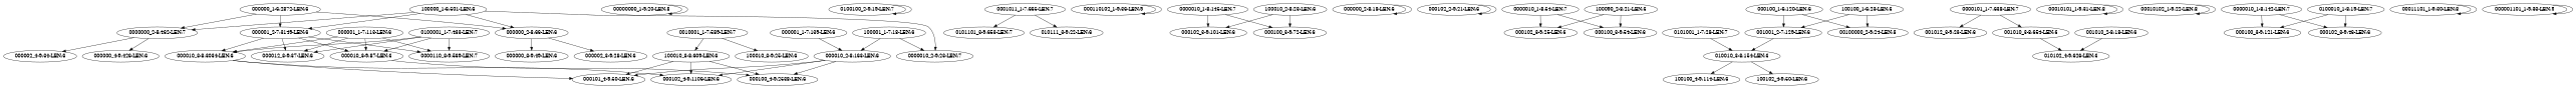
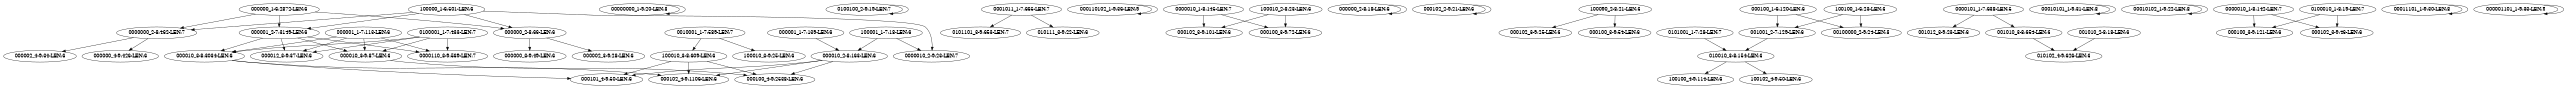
  digraph {
    "100000_1-6:501-LEN:6"
    "0000000_2-8:462-LEN:7"
    "0000010_2-9:23-LEN:7"
    "000001_2-7:3149-LEN:6"
    "000000_2-8:66-LEN:6"
    "000002_4-9:34-LEN:6"
    "000000_4-9:426-LEN:6"
    "0000110_3-9:569-LEN:7"
    "000012_3-9:37-LEN:6"
    "000010_3-8:3034-LEN:6"
    "000010_3-9:87-LEN:6"
    "000000_3-9:49-LEN:6"
    "000002_3-9:28-LEN:6"
    "000102_4-9:1106-LEN:6"
    "000101_4-9:50-LEN:6"
    "000100_4-9:2538-LEN:6"
    "000000_1-6:2872-LEN:6"
    "00000000_1-9:20-LEN:8"
    "0100100_2-9:19-LEN:7"
    "0001011_1-7:665-LEN:7"
    "0101101_3-9:653-LEN:7"
    "010111_3-9:22-LEN:6"
    "000001_1-7:113-LEN:6"
    "000110102_1-9:36-LEN:9"
    "0000010_1-8:145-LEN:7"
    "000102_3-9:101-LEN:6"
    "000100_3-9:72-LEN:6"
    "000000_2-8:18-LEN:6"
    "000102_2-9:21-LEN:6"
-   "0000010_1-8:54-LEN:7"
    "000102_3-9:25-LEN:6"
    "000100_3-9:54-LEN:6"
    "100010_2-8:23-LEN:6"
    "0101001_1-7:28-LEN:7"
    "010010_3-8:154-LEN:6"
    "100100_4-9:114-LEN:6"
    "100102_4-9:50-LEN:6"
    "000100_1-6:120-LEN:6"
    "001001_2-7:129-LEN:6"
    "00100000_2-9:24-LEN:8"
    "100010_3-8:609-LEN:6"
-   "0000101_1-7:638-LEN:7"
+   "0000101_1-7:638-LEN:7" [label="0000101_1-7:638-LEN:5"]
    "001012_3-9:23-LEN:6"
    "001010_3-8:654-LEN:6"
    "010102_4-9:626-LEN:6"
    "00010101_1-9:31-LEN:8"
    "00010102_1-9:22-LEN:8"
    "001010_2-8:18-LEN:6"
    n49 [label="100090_2-8:21-LEN:6"]
    "100100_1-6:23-LEN:6"
    "000010_2-8:163-LEN:6"
    "0100001_1-7:433-LEN:7"
    "0000010_1-8:142-LEN:7"
    "000100_3-9:121-LEN:6"
    "000102_3-9:46-LEN:6"
    "00011101_1-9:30-LEN:8"
    "0010001_1-7:589-LEN:7"
    "100010_3-9:25-LEN:6"
    "000001101_1-9:33-LEN:9"
    "0100010_1-8:19-LEN:7"
    "100001_1-7:18-LEN:6"
    "000001_1-7:139-LEN:6"
    "100000_1-6:501-LEN:6" -> "0000000_2-8:462-LEN:7"
    "100000_1-6:501-LEN:6" -> "0000010_2-9:23-LEN:7"
    "100000_1-6:501-LEN:6" -> "000001_2-7:3149-LEN:6"
    "100000_1-6:501-LEN:6" -> "000000_2-8:66-LEN:6"
    "0000000_2-8:462-LEN:7" -> "000002_4-9:34-LEN:6"
    "0000000_2-8:462-LEN:7" -> "000000_4-9:426-LEN:6"
    "000001_2-7:3149-LEN:6" -> "0000110_3-9:569-LEN:7"
    "000001_2-7:3149-LEN:6" -> "000012_3-9:37-LEN:6"
    "000001_2-7:3149-LEN:6" -> "000010_3-8:3034-LEN:6"
    "000001_2-7:3149-LEN:6" -> "000010_3-9:87-LEN:6"
    "000000_2-8:66-LEN:6" -> "000000_3-9:49-LEN:6"
    "000000_2-8:66-LEN:6" -> "000002_3-9:28-LEN:6"
    "000010_3-8:3034-LEN:6" -> "000102_4-9:1106-LEN:6"
    "000010_3-8:3034-LEN:6" -> "000101_4-9:50-LEN:6"
    "000010_3-9:87-LEN:6" -> "000100_4-9:2538-LEN:6"
    "000000_1-6:2872-LEN:6" -> "0000000_2-8:462-LEN:7"
    "000000_1-6:2872-LEN:6" -> "000001_2-7:3149-LEN:6"
    "000000_1-6:2872-LEN:6" -> "000000_2-8:66-LEN:6"
    "00000000_1-9:20-LEN:8" -> "00000000_1-9:20-LEN:8"
    "0100100_2-9:19-LEN:7" -> "0100100_2-9:19-LEN:7"
    "0001011_1-7:665-LEN:7" -> "0101101_3-9:653-LEN:7"
    "0001011_1-7:665-LEN:7" -> "010111_3-9:22-LEN:6"
    "000001_1-7:113-LEN:6" -> "0000110_3-9:569-LEN:7"
    "000001_1-7:113-LEN:6" -> "000012_3-9:37-LEN:6"
    "000001_1-7:113-LEN:6" -> "000010_3-8:3034-LEN:6"
    "000001_1-7:113-LEN:6" -> "000010_3-9:87-LEN:6"
    "000110102_1-9:36-LEN:9" -> "000110102_1-9:36-LEN:9"
    "0000010_1-8:145-LEN:7" -> "000102_3-9:101-LEN:6"
    "0000010_1-8:145-LEN:7" -> "000100_3-9:72-LEN:6"
    "000000_2-8:18-LEN:6" -> "000000_2-8:18-LEN:6"
    "000102_2-9:21-LEN:6" -> "000102_2-9:21-LEN:6"
-   "0000010_1-8:54-LEN:7" -> "000102_3-9:25-LEN:6"
-   "0000010_1-8:54-LEN:7" -> "000100_3-9:54-LEN:6"
    "100010_2-8:23-LEN:6" -> "000102_3-9:101-LEN:6"
    "100010_2-8:23-LEN:6" -> "000100_3-9:72-LEN:6"
    "0101001_1-7:28-LEN:7" -> "010010_3-8:154-LEN:6"
    "010010_3-8:154-LEN:6" -> "100100_4-9:114-LEN:6"
    "010010_3-8:154-LEN:6" -> "100102_4-9:50-LEN:6"
    "000100_1-6:120-LEN:6" -> "001001_2-7:129-LEN:6"
    "000100_1-6:120-LEN:6" -> "00100000_2-9:24-LEN:8"
    "001001_2-7:129-LEN:6" -> "010010_3-8:154-LEN:6"
    "100010_3-8:609-LEN:6" -> "000102_4-9:1106-LEN:6"
    "100010_3-8:609-LEN:6" -> "000101_4-9:50-LEN:6"
    "100010_3-8:609-LEN:6" -> "000100_4-9:2538-LEN:6"
    "0000101_1-7:638-LEN:7" -> "001012_3-9:23-LEN:6"
    "0000101_1-7:638-LEN:7" -> "001010_3-8:654-LEN:6"
    "001010_3-8:654-LEN:6" -> "010102_4-9:626-LEN:6"
    "00010101_1-9:31-LEN:8" -> "00010101_1-9:31-LEN:8"
    "00010102_1-9:22-LEN:8" -> "00010102_1-9:22-LEN:8"
    "001010_2-8:18-LEN:6" -> "010102_4-9:626-LEN:6"
    n49 -> "000102_3-9:25-LEN:6"
    n49 -> "000100_3-9:54-LEN:6"
    "100100_1-6:23-LEN:6" -> "001001_2-7:129-LEN:6"
    "100100_1-6:23-LEN:6" -> "00100000_2-9:24-LEN:8"
    "000010_2-8:163-LEN:6" -> "000102_4-9:1106-LEN:6"
    "000010_2-8:163-LEN:6" -> "000101_4-9:50-LEN:6"
    "000010_2-8:163-LEN:6" -> "000100_4-9:2538-LEN:6"
    "0100001_1-7:433-LEN:7" -> "0000110_3-9:569-LEN:7"
    "0100001_1-7:433-LEN:7" -> "000012_3-9:37-LEN:6"
    "0100001_1-7:433-LEN:7" -> "000010_3-8:3034-LEN:6"
    "0100001_1-7:433-LEN:7" -> "000010_3-9:87-LEN:6"
    "0000010_1-8:142-LEN:7" -> "000100_3-9:121-LEN:6"
    "0000010_1-8:142-LEN:7" -> "000102_3-9:46-LEN:6"
    "00011101_1-9:30-LEN:8" -> "00011101_1-9:30-LEN:8"
    "0010001_1-7:589-LEN:7" -> "100010_3-8:609-LEN:6"
    "0010001_1-7:589-LEN:7" -> "100010_3-9:25-LEN:6"
    "000001101_1-9:33-LEN:9" -> "000001101_1-9:33-LEN:9"
    "0100010_1-8:19-LEN:7" -> "000100_3-9:121-LEN:6"
    "0100010_1-8:19-LEN:7" -> "000102_3-9:46-LEN:6"
    "100001_1-7:18-LEN:6" -> "0000010_2-9:23-LEN:7"
    "100001_1-7:18-LEN:6" -> "000010_2-8:163-LEN:6"
    "000001_1-7:139-LEN:6" -> "000010_2-8:163-LEN:6"
  }
